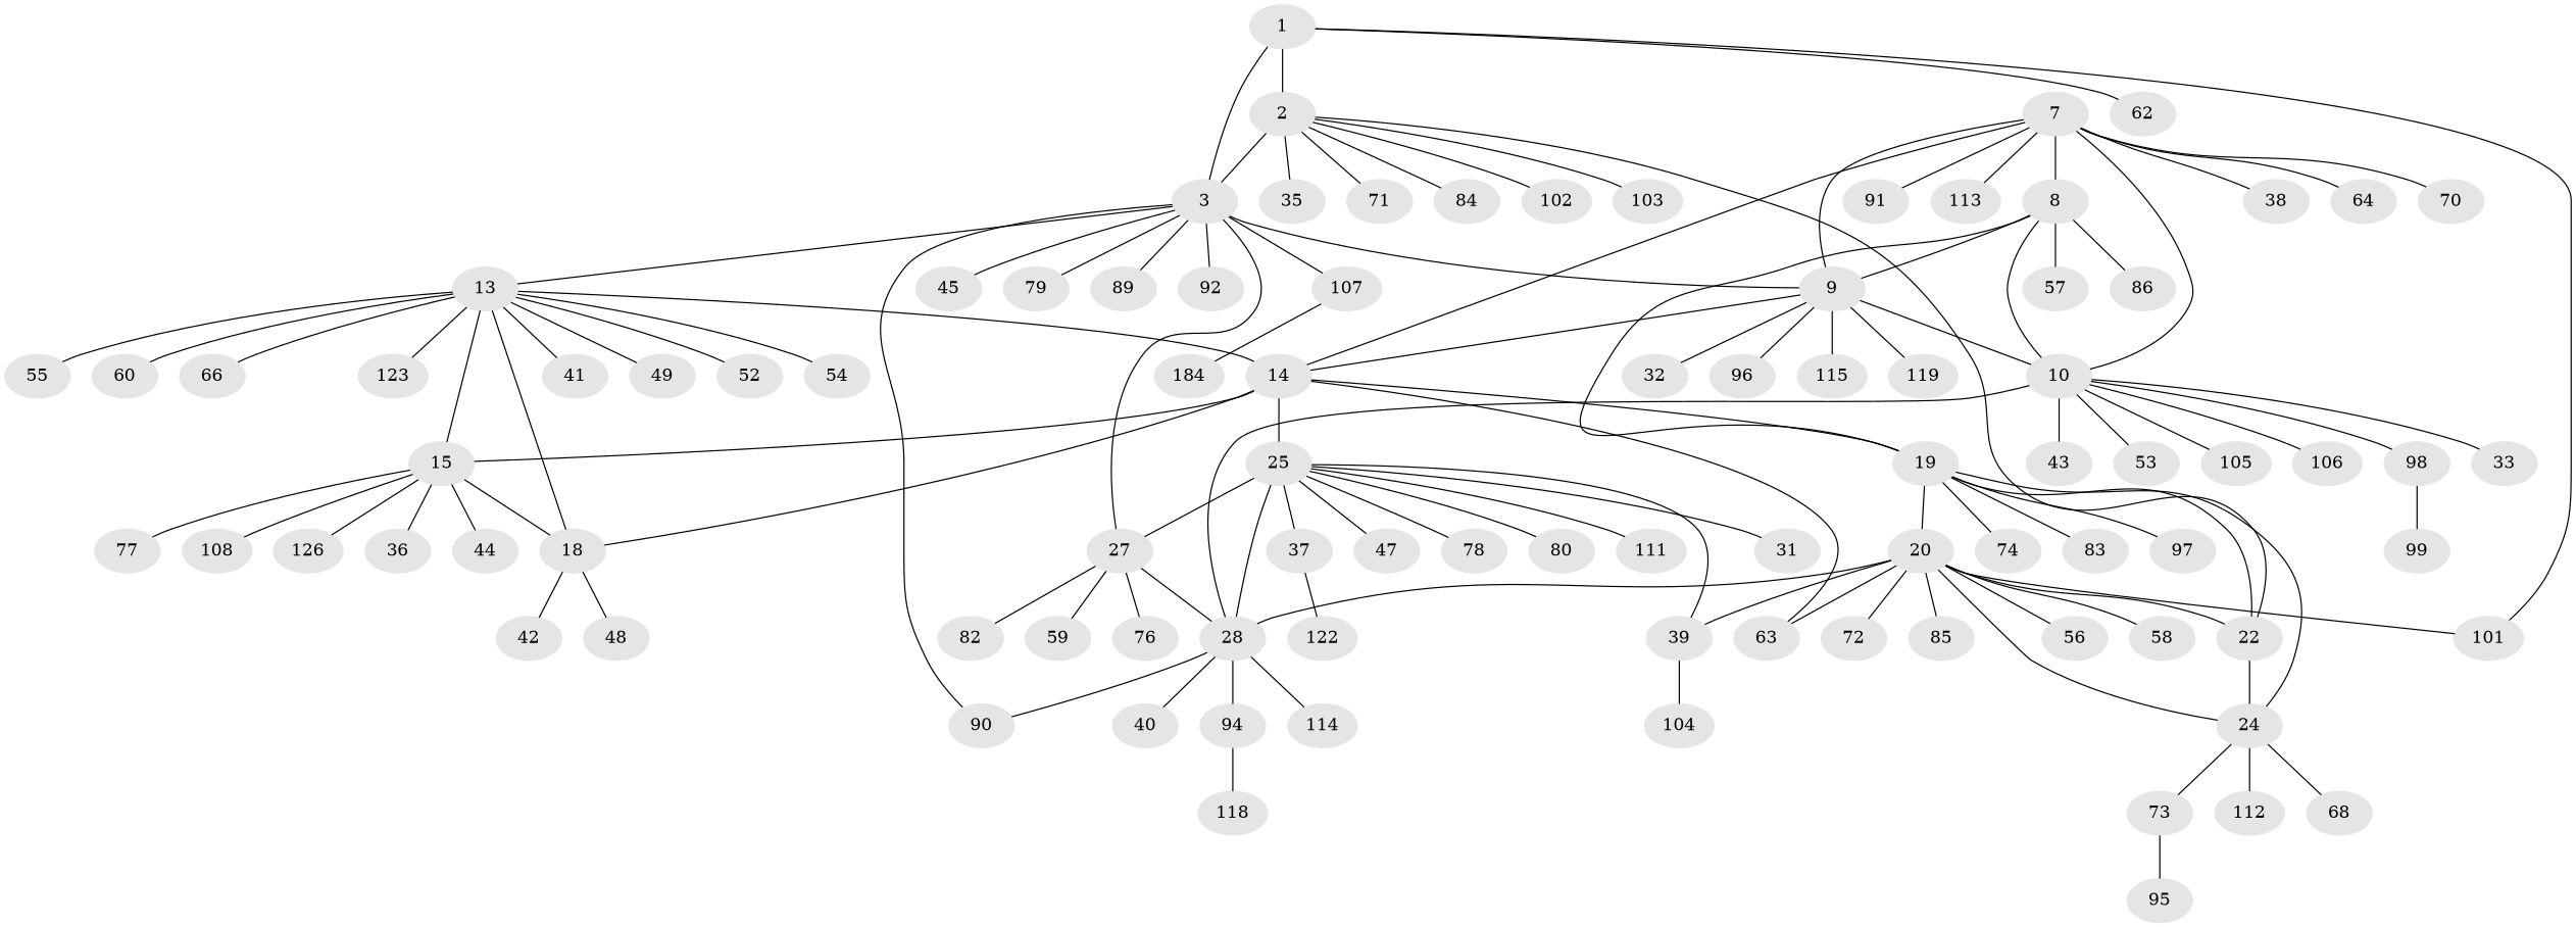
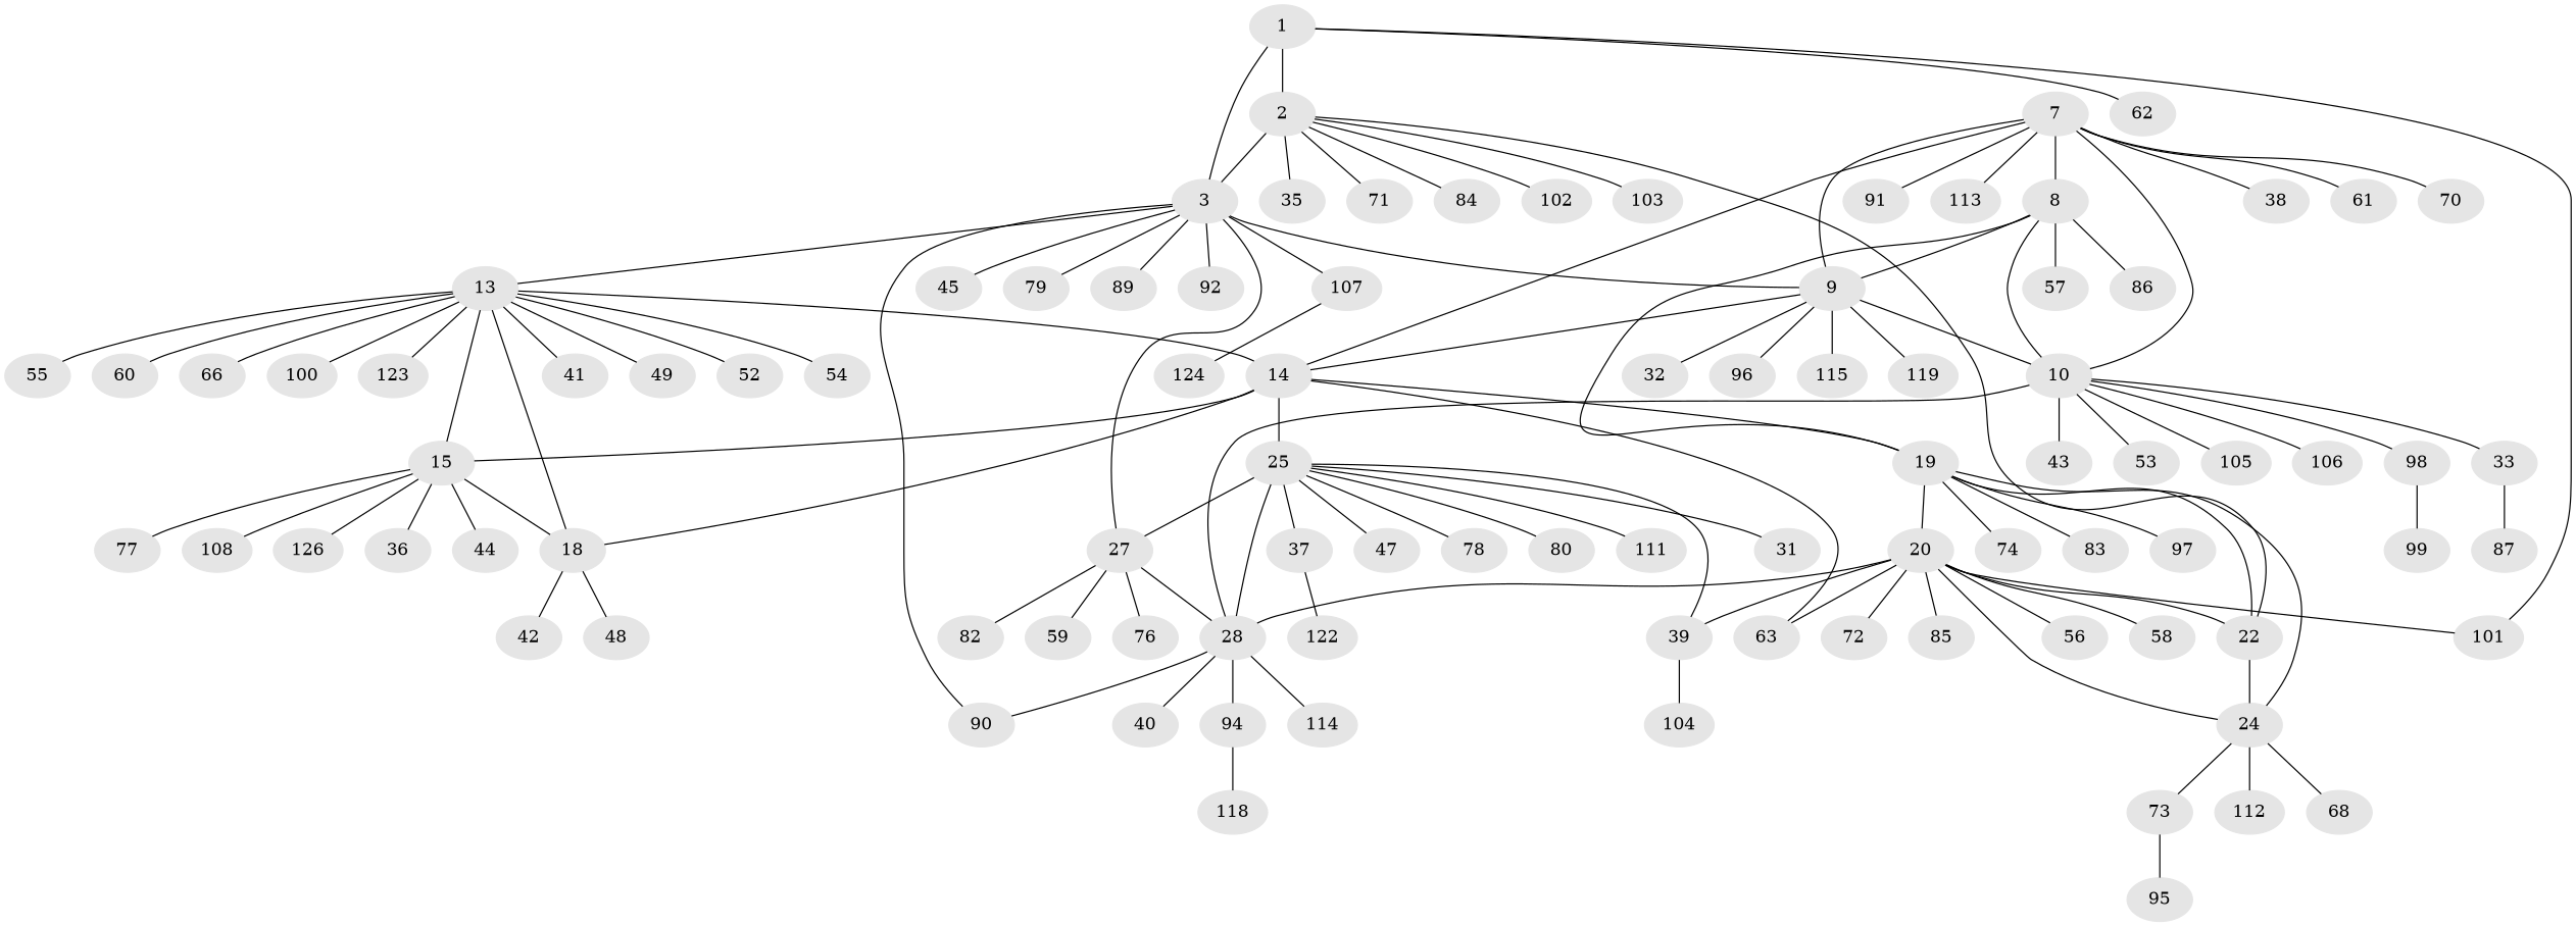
  graph {
    node [color=gray90 style=filled]
    1 [super="+6"]
    2 [super="+4"]
    3 [super="+5"]
    62
    101
    22
    35
    71
    84 [super="+88"]
    102
    103
    9 [super="+65"]
    13 [super="+16"]
    27 [super="+30"]
    45
    79
    89
    90
    92
    107
    24 [super="+110"]
    10 [super="+11"]
    14 [super="+69"]
    32
    n25 [label=96]
    115
    119
    15 [super="+17"]
    18 [super="+81"]
    41
    49
    52
    54
    55
    60 [super="+125"]
    66
+   100
    123
    28 [super="+29"]
    59
    76
    82
-   124 [label=184]
+   124
    7 [super="+34"]
    8 [super="+12"]
    38
-   61 [label=64]
+   61
    70
    91
    113
    19 [super="+23"]
    57
    86
    33 [super="+46"]
    43 [super="+75"]
    53
    98
    105
    106
    25 [super="+26"]
    63 [super="+120"]
    20 [super="+21"]
    74
    83
    97 [super="+116"]
    40
    94
    114
+   87 [super="+117"]
    99
    36
    44
    77
    108
    126
    42
    48 [super="+96"]
    39 [super="+109"]
    31
    37
    47 [super="+51"]
    78
    80
    111
    56
    58
    72
    85
    n89 [label=68]
    73
    112
    104
    95
    122
    118 [super="+121"]
    1 -- 2 [weight=4]
    1 -- 3 [weight=4]
    1 -- 62
    1 -- 101
    2 -- 3 [weight=4]
    2 -- 22
    2 -- 35
    2 -- 71
    2 -- 84
    2 -- 102
    2 -- 103
    3 -- 9
    3 -- 13
    3 -- 27
    3 -- 45
    3 -- 79
    3 -- 89
    3 -- 90
    3 -- 92
    3 -- 107
    22 -- 24
    9 -- 10 [weight=2]
    9 -- 14
    9 -- 32
    9 -- n25
    9 -- 115
    9 -- 119
    13 -- 14 [weight=2]
    13 -- 15 [weight=4]
    13 -- 18 [weight=2]
    13 -- 41
    13 -- 49
    13 -- 52
    13 -- 54
    13 -- 55
    13 -- 60
    13 -- 66
+   13 -- 100
    13 -- 123
    27 -- 28 [weight=4]
    27 -- 59
    27 -- 76
    27 -- 82
    107 -- 124
    24 -- n89
    24 -- 73
    24 -- 112
    10 -- 28
    10 -- 33
    10 -- 43
    10 -- 53
    10 -- 98
    10 -- 105
    10 -- 106
    14 -- 15 [weight=2]
    14 -- 18
    14 -- 19
    14 -- 25
    14 -- 63
    15 -- 18 [weight=2]
    15 -- 36
    15 -- 44
    15 -- 77
    15 -- 108
    15 -- 126
    18 -- 42
    18 -- 48
    28 -- 90
    28 -- 40
    28 -- 94
    28 -- 114
    7 -- 9
    7 -- 10 [weight=2]
    7 -- 14
    7 -- 8 [weight=2]
    7 -- 38
    7 -- 61
    7 -- 70
    7 -- 91
    7 -- 113
    8 -- 9 [weight=2]
    8 -- 10 [weight=4]
    8 -- 19
    8 -- 57
    8 -- 86
    19 -- 22 [weight=2]
    19 -- 24 [weight=2]
    19 -- 20 [weight=4]
    19 -- 74
    19 -- 83
    19 -- 97
+   33 -- 87
    98 -- 99
    25 -- 27 [weight=4]
    25 -- 28 [weight=4]
    25 -- 39
    25 -- 31
    25 -- 37
    25 -- 47
    25 -- 78
    25 -- 80
    25 -- 111
    20 -- 101
    20 -- 22 [weight=2]
    20 -- 24 [weight=2]
    20 -- 28
    20 -- 63
    20 -- 39
    20 -- 56
    20 -- 58
    20 -- 72
    20 -- 85
    94 -- 118
    39 -- 104
    37 -- 122
    73 -- 95
  }
